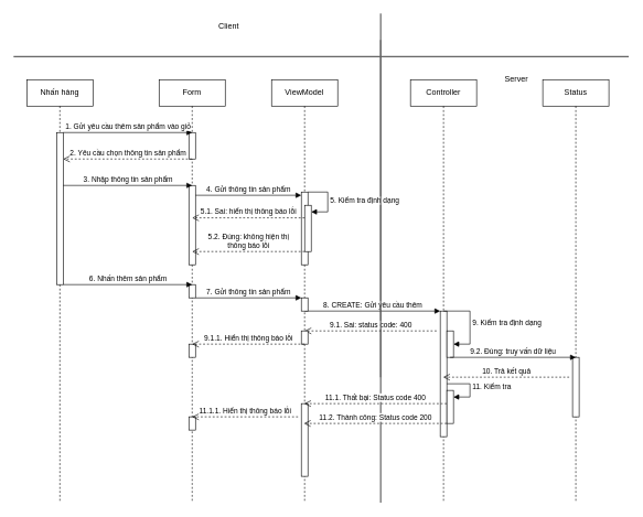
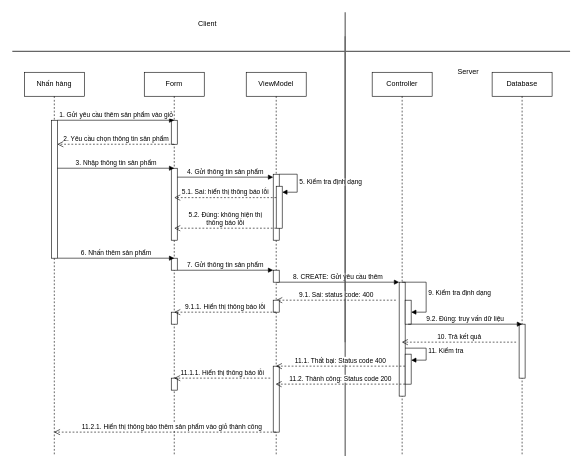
  <mxCell id="0" />
  <mxCell id="1" parent="0" />
  <mxCell id="2" value="" style="line;strokeWidth=2;direction=south;html=1;fillColor=#f5f5f5;fontColor=#333333;strokeColor=#666666;" parent="1" vertex="1"><mxGeometry x="570" y="20" width="10" height="550" as="geometry" /></mxCell>
  <mxCell id="3" value="Nhấn hàng" style="shape=umlLifeline;perimeter=lifelinePerimeter;whiteSpace=wrap;html=1;container=1;dropTarget=0;collapsible=0;recursiveResize=0;outlineConnect=0;portConstraint=eastwest;newEdgeStyle={&quot;curved&quot;:0,&quot;rounded&quot;:0};" parent="1" vertex="1"><mxGeometry x="40" y="120" width="100" height="640" as="geometry" /></mxCell>
  <mxCell id="4" value="" style="html=1;points=[[0,0,0,0,5],[0,1,0,0,-5],[1,0,0,0,5],[1,1,0,0,-5]];perimeter=orthogonalPerimeter;outlineConnect=0;targetShapes=umlLifeline;portConstraint=eastwest;newEdgeStyle={&quot;curved&quot;:0,&quot;rounded&quot;:0};" parent="3" vertex="1"><mxGeometry x="45" y="80" width="10" height="230" as="geometry" /></mxCell>
  <mxCell id="5" value="Form" style="shape=umlLifeline;perimeter=lifelinePerimeter;whiteSpace=wrap;html=1;container=1;dropTarget=0;collapsible=0;recursiveResize=0;outlineConnect=0;portConstraint=eastwest;newEdgeStyle={&quot;curved&quot;:0,&quot;rounded&quot;:0};" parent="1" vertex="1"><mxGeometry x="240" y="120" width="100" height="640" as="geometry" /></mxCell>
  <mxCell id="6" value="" style="html=1;points=[[0,0,0,0,5],[0,1,0,0,-5],[1,0,0,0,5],[1,1,0,0,-5]];perimeter=orthogonalPerimeter;outlineConnect=0;targetShapes=umlLifeline;portConstraint=eastwest;newEdgeStyle={&quot;curved&quot;:0,&quot;rounded&quot;:0};" parent="5" vertex="1"><mxGeometry x="45" y="80" width="10" height="40" as="geometry" /></mxCell>
  <mxCell id="7" value="" style="html=1;points=[[0,0,0,0,5],[0,1,0,0,-5],[1,0,0,0,5],[1,1,0,0,-5]];perimeter=orthogonalPerimeter;outlineConnect=0;targetShapes=umlLifeline;portConstraint=eastwest;newEdgeStyle={&quot;curved&quot;:0,&quot;rounded&quot;:0};" parent="5" vertex="1"><mxGeometry x="45" y="160" width="10" height="120" as="geometry" /></mxCell>
  <mxCell id="8" value="" style="html=1;points=[[0,0,0,0,5],[0,1,0,0,-5],[1,0,0,0,5],[1,1,0,0,-5]];perimeter=orthogonalPerimeter;outlineConnect=0;targetShapes=umlLifeline;portConstraint=eastwest;newEdgeStyle={&quot;curved&quot;:0,&quot;rounded&quot;:0};" parent="5" vertex="1"><mxGeometry x="45" y="310" width="10" height="20" as="geometry" /></mxCell>
  <mxCell id="9" value="" style="html=1;points=[[0,0,0,0,5],[0,1,0,0,-5],[1,0,0,0,5],[1,1,0,0,-5]];perimeter=orthogonalPerimeter;outlineConnect=0;targetShapes=umlLifeline;portConstraint=eastwest;newEdgeStyle={&quot;curved&quot;:0,&quot;rounded&quot;:0};" parent="5" vertex="1"><mxGeometry x="45" y="400" width="10" height="20" as="geometry" /></mxCell>
  <mxCell id="10" value="" style="html=1;points=[[0,0,0,0,5],[0,1,0,0,-5],[1,0,0,0,5],[1,1,0,0,-5]];perimeter=orthogonalPerimeter;outlineConnect=0;targetShapes=umlLifeline;portConstraint=eastwest;newEdgeStyle={&quot;curved&quot;:0,&quot;rounded&quot;:0};" parent="5" vertex="1"><mxGeometry x="45" y="510" width="10" height="20" as="geometry" /></mxCell>
  <mxCell id="11" value="Controller" style="shape=umlLifeline;perimeter=lifelinePerimeter;whiteSpace=wrap;html=1;container=1;dropTarget=0;collapsible=0;recursiveResize=0;outlineConnect=0;portConstraint=eastwest;newEdgeStyle={&quot;curved&quot;:0,&quot;rounded&quot;:0};" parent="1" vertex="1"><mxGeometry x="620" y="120" width="100" height="640" as="geometry" /></mxCell>
  <mxCell id="12" value="" style="html=1;points=[[0,0,0,0,5],[0,1,0,0,-5],[1,0,0,0,5],[1,1,0,0,-5]];perimeter=orthogonalPerimeter;outlineConnect=0;targetShapes=umlLifeline;portConstraint=eastwest;newEdgeStyle={&quot;curved&quot;:0,&quot;rounded&quot;:0};" parent="11" vertex="1"><mxGeometry x="45" y="350" width="10" height="190" as="geometry" /></mxCell>
  <mxCell id="13" value="9. Kiểm tra định dạng" style="html=1;align=left;spacingLeft=2;endArrow=block;rounded=0;edgeStyle=orthogonalEdgeStyle;curved=0;rounded=0;exitX=0.5;exitY=0;exitDx=0;exitDy=0;exitPerimeter=0;" parent="11" source="12" target="14" edge="1"><mxGeometry x="0.003" relative="1" as="geometry"><mxPoint x="60" y="350" as="sourcePoint" /><Array as="points"><mxPoint x="90" y="350" /><mxPoint x="90" y="400" /></Array><mxPoint as="offset" /></mxGeometry></mxCell>
  <mxCell id="14" value="" style="html=1;points=[[0,0,0,0,5],[0,1,0,0,-5],[1,0,0,0,5],[1,1,0,0,-5]];perimeter=orthogonalPerimeter;outlineConnect=0;targetShapes=umlLifeline;portConstraint=eastwest;newEdgeStyle={&quot;curved&quot;:0,&quot;rounded&quot;:0};" parent="11" vertex="1"><mxGeometry x="55" y="380" width="10" height="40" as="geometry" /></mxCell>
  <mxCell id="15" value="" style="html=1;points=[[0,0,0,0,5],[0,1,0,0,-5],[1,0,0,0,5],[1,1,0,0,-5]];perimeter=orthogonalPerimeter;outlineConnect=0;targetShapes=umlLifeline;portConstraint=eastwest;newEdgeStyle={&quot;curved&quot;:0,&quot;rounded&quot;:0};" parent="11" vertex="1"><mxGeometry x="55" y="469.99" width="10" height="50.01" as="geometry" /></mxCell>
  <mxCell id="16" value="11. Kiểm tra" style="html=1;align=left;spacingLeft=2;endArrow=block;rounded=0;edgeStyle=orthogonalEdgeStyle;curved=0;rounded=0;" parent="11" target="15" edge="1"><mxGeometry relative="1" as="geometry"><mxPoint x="55" y="460.002" as="sourcePoint" /><Array as="points"><mxPoint x="90" y="460" /><mxPoint x="90" y="480" /></Array></mxGeometry></mxCell>
  <mxCell id="17" value="2. Yêu cầu chọn thông tin sản phẩm" style="html=1;verticalAlign=bottom;endArrow=open;dashed=1;endSize=8;curved=0;rounded=0;" parent="1" source="5" target="4" edge="1"><mxGeometry relative="1" as="geometry"><mxPoint x="250" y="240" as="sourcePoint" /><mxPoint x="170" y="240" as="targetPoint" /><Array as="points"><mxPoint x="170" y="240" /></Array></mxGeometry></mxCell>
  <mxCell id="18" value="3. Nhập thông tin sản phẩm" style="html=1;verticalAlign=bottom;endArrow=block;curved=0;rounded=0;" parent="1" source="4" edge="1"><mxGeometry width="80" relative="1" as="geometry"><mxPoint x="100" y="280" as="sourcePoint" /><mxPoint x="290" y="280" as="targetPoint" /></mxGeometry></mxCell>
  <mxCell id="19" value="1. Gửi yêu cầu thêm sản phẩm vào giỏ" style="html=1;verticalAlign=bottom;endArrow=block;curved=0;rounded=0;" parent="1" edge="1"><mxGeometry width="80" relative="1" as="geometry"><mxPoint x="95" y="200" as="sourcePoint" /><mxPoint x="290" y="200" as="targetPoint" /></mxGeometry></mxCell>
  <mxCell id="20" value="8. CREATE: Gửi yêu cầu thêm" style="html=1;verticalAlign=bottom;endArrow=block;curved=0;rounded=0;" parent="1" edge="1"><mxGeometry width="80" relative="1" as="geometry"><mxPoint x="460" y="470" as="sourcePoint" /><mxPoint x="665" y="470" as="targetPoint" /></mxGeometry></mxCell>
  <mxCell id="21" value="9.1. Sai: status code: 400" style="html=1;verticalAlign=bottom;endArrow=open;dashed=1;endSize=8;curved=0;rounded=0;" parent="1" edge="1"><mxGeometry relative="1" as="geometry"><mxPoint x="659.5" y="500" as="sourcePoint" /><mxPoint x="460" y="500" as="targetPoint" /><Array as="points"><mxPoint x="535" y="500" /></Array></mxGeometry></mxCell>
- <mxCell id="22" value="Status" style="shape=umlLifeline;perimeter=lifelinePerimeter;whiteSpace=wrap;html=1;container=1;dropTarget=0;collapsible=0;recursiveResize=0;outlineConnect=0;portConstraint=eastwest;newEdgeStyle={&quot;curved&quot;:0,&quot;rounded&quot;:0};" parent="1" vertex="1"><mxGeometry x="820" y="120" width="100" height="640" as="geometry" /></mxCell>
+ <mxCell id="22" value="Database" style="shape=umlLifeline;perimeter=lifelinePerimeter;whiteSpace=wrap;html=1;container=1;dropTarget=0;collapsible=0;recursiveResize=0;outlineConnect=0;portConstraint=eastwest;newEdgeStyle={&quot;curved&quot;:0,&quot;rounded&quot;:0};" parent="1" vertex="1"><mxGeometry x="820" y="120" width="100" height="640" as="geometry" /></mxCell>
  <mxCell id="23" value="" style="html=1;points=[[0,0,0,0,5],[0,1,0,0,-5],[1,0,0,0,5],[1,1,0,0,-5]];perimeter=orthogonalPerimeter;outlineConnect=0;targetShapes=umlLifeline;portConstraint=eastwest;newEdgeStyle={&quot;curved&quot;:0,&quot;rounded&quot;:0};" parent="22" vertex="1"><mxGeometry x="45" y="420" width="10" height="90" as="geometry" /></mxCell>
  <mxCell id="24" value="" style="line;strokeWidth=2;html=1;fillColor=#f5f5f5;fontColor=#333333;strokeColor=#666666;" parent="1" vertex="1"><mxGeometry x="20" width="930" height="10" as="geometry" y="80" /></mxCell>
  <mxCell id="25" value="Server" style="text;html=1;align=center;verticalAlign=middle;resizable=0;points=[];autosize=1;strokeColor=none;fillColor=none;" parent="1" vertex="1"><mxGeometry x="750" y="105" width="60" height="30" as="geometry" /></mxCell>
  <mxCell id="26" value="Client" style="text;html=1;align=center;verticalAlign=middle;resizable=0;points=[];autosize=1;strokeColor=none;fillColor=none;" parent="1" vertex="1"><mxGeometry x="320" y="25" width="50" height="30" as="geometry" /></mxCell>
  <mxCell id="27" value="ViewModel" style="shape=umlLifeline;perimeter=lifelinePerimeter;whiteSpace=wrap;html=1;container=1;dropTarget=0;collapsible=0;recursiveResize=0;outlineConnect=0;portConstraint=eastwest;newEdgeStyle={&quot;curved&quot;:0,&quot;rounded&quot;:0};" parent="1" vertex="1"><mxGeometry x="410" y="120" width="100" height="640" as="geometry" /></mxCell>
  <mxCell id="28" value="" style="html=1;points=[[0,0,0,0,5],[0,1,0,0,-5],[1,0,0,0,5],[1,1,0,0,-5]];perimeter=orthogonalPerimeter;outlineConnect=0;targetShapes=umlLifeline;portConstraint=eastwest;newEdgeStyle={&quot;curved&quot;:0,&quot;rounded&quot;:0};" parent="27" vertex="1"><mxGeometry x="45" y="170" width="10" height="110" as="geometry" /></mxCell>
  <mxCell id="29" value="5. Kiểm tra định dạng" style="html=1;align=left;spacingLeft=2;endArrow=block;rounded=0;edgeStyle=orthogonalEdgeStyle;curved=0;rounded=0;" parent="27" target="30" edge="1"><mxGeometry relative="1" as="geometry"><mxPoint x="55" y="170" as="sourcePoint" /><Array as="points"><mxPoint x="85" y="200" /></Array></mxGeometry></mxCell>
  <mxCell id="30" value="" style="html=1;points=[[0,0,0,0,5],[0,1,0,0,-5],[1,0,0,0,5],[1,1,0,0,-5]];perimeter=orthogonalPerimeter;outlineConnect=0;targetShapes=umlLifeline;portConstraint=eastwest;newEdgeStyle={&quot;curved&quot;:0,&quot;rounded&quot;:0};" parent="27" vertex="1"><mxGeometry x="50" y="190" width="10" height="70" as="geometry" /></mxCell>
  <mxCell id="31" value="" style="html=1;points=[[0,0,0,0,5],[0,1,0,0,-5],[1,0,0,0,5],[1,1,0,0,-5]];perimeter=orthogonalPerimeter;outlineConnect=0;targetShapes=umlLifeline;portConstraint=eastwest;newEdgeStyle={&quot;curved&quot;:0,&quot;rounded&quot;:0};" parent="27" vertex="1"><mxGeometry x="45" y="330" width="10" height="20" as="geometry" /></mxCell>
  <mxCell id="32" value="" style="html=1;points=[[0,0,0,0,5],[0,1,0,0,-5],[1,0,0,0,5],[1,1,0,0,-5]];perimeter=orthogonalPerimeter;outlineConnect=0;targetShapes=umlLifeline;portConstraint=eastwest;newEdgeStyle={&quot;curved&quot;:0,&quot;rounded&quot;:0};" parent="27" vertex="1"><mxGeometry x="45" y="380" width="10" height="20" as="geometry" /></mxCell>
  <mxCell id="33" value="" style="html=1;points=[[0,0,0,0,5],[0,1,0,0,-5],[1,0,0,0,5],[1,1,0,0,-5]];perimeter=orthogonalPerimeter;outlineConnect=0;targetShapes=umlLifeline;portConstraint=eastwest;newEdgeStyle={&quot;curved&quot;:0,&quot;rounded&quot;:0};" parent="27" vertex="1"><mxGeometry x="45" y="490" width="10" height="110" as="geometry" /></mxCell>
  <mxCell id="34" value="4. Gửi thông tin sản phẩm" style="html=1;verticalAlign=bottom;endArrow=block;curved=0;rounded=0;" parent="1" source="7" edge="1"><mxGeometry width="80" relative="1" as="geometry"><mxPoint x="300" y="295" as="sourcePoint" /><mxPoint x="455" y="294.88" as="targetPoint" /></mxGeometry></mxCell>
  <mxCell id="35" value="" style="line;strokeWidth=2;direction=south;html=1;fillColor=#f5f5f5;fontColor=#333333;strokeColor=#666666;" parent="1" vertex="1"><mxGeometry x="570" y="60" width="10" height="700" as="geometry" /></mxCell>
+ <mxCell id="36" value="11.2.1. Hiển thị thông báo thêm sản phẩm vào giỏ thành công" style="html=1;verticalAlign=bottom;endArrow=open;dashed=1;endSize=8;curved=0;rounded=0;" parent="1" source="27" target="3" edge="1"><mxGeometry x="-0.059" relative="1" as="geometry"><mxPoint x="437.5" y="720" as="sourcePoint" /><mxPoint x="262.5" y="720" as="targetPoint" /><Array as="points"><mxPoint x="317.5" y="720" /></Array><mxPoint as="offset" /></mxGeometry></mxCell>
  <mxCell id="37" value="5.1. Sai: hiển thị thông báo lỗi" style="html=1;verticalAlign=bottom;endArrow=open;dashed=1;endSize=8;curved=0;rounded=0;" parent="1" source="30" edge="1"><mxGeometry relative="1" as="geometry"><mxPoint x="449.75" y="329.38" as="sourcePoint" /><mxPoint x="290" y="329" as="targetPoint" /><Array as="points" /></mxGeometry></mxCell>
  <mxCell id="38" value="5.2. Đúng: không hiện thị &lt;br&gt;thông báo lỗi" style="html=1;verticalAlign=bottom;endArrow=open;dashed=1;endSize=8;curved=0;rounded=0;" parent="1" edge="1"><mxGeometry relative="1" as="geometry"><mxPoint x="460" y="380" as="sourcePoint" /><mxPoint x="290" y="380" as="targetPoint" /><Array as="points" /></mxGeometry></mxCell>
  <mxCell id="39" value="6. Nhấn thêm sản phẩm" style="html=1;verticalAlign=bottom;endArrow=block;curved=0;rounded=0;" parent="1" edge="1"><mxGeometry width="80" relative="1" as="geometry"><mxPoint x="95" y="430" as="sourcePoint" /><mxPoint x="290" y="430" as="targetPoint" /></mxGeometry></mxCell>
  <mxCell id="40" value="7. Gửi thông tin sản phẩm" style="html=1;verticalAlign=bottom;endArrow=block;curved=0;rounded=0;" parent="1" edge="1"><mxGeometry width="80" relative="1" as="geometry"><mxPoint x="295" y="450.12" as="sourcePoint" /><mxPoint x="455" y="450" as="targetPoint" /></mxGeometry></mxCell>
  <mxCell id="41" value="9.1.1. Hiển thị thông báo lỗi" style="html=1;verticalAlign=bottom;endArrow=open;dashed=1;endSize=8;curved=0;rounded=0;" parent="1" edge="1"><mxGeometry relative="1" as="geometry"><mxPoint x="459.5" y="520" as="sourcePoint" /><mxPoint x="290" y="520" as="targetPoint" /><Array as="points"><mxPoint x="335" y="520" /></Array></mxGeometry></mxCell>
  <mxCell id="42" value="9.2. Đúng: truy vấn dữ liệu" style="html=1;verticalAlign=bottom;endArrow=block;curved=0;rounded=0;" parent="1" edge="1"><mxGeometry width="80" relative="1" as="geometry"><mxPoint x="680" y="540" as="sourcePoint" /><mxPoint x="870" y="540" as="targetPoint" /></mxGeometry></mxCell>
  <mxCell id="43" value="10. Trả kết quả" style="html=1;verticalAlign=bottom;endArrow=open;dashed=1;endSize=8;curved=0;rounded=0;" parent="1" target="11" edge="1"><mxGeometry relative="1" as="geometry"><mxPoint x="860" y="570" as="sourcePoint" /><mxPoint x="710" y="570" as="targetPoint" /><Array as="points" /></mxGeometry></mxCell>
  <mxCell id="44" value="11.1. Thất bại: Status code 400" style="html=1;verticalAlign=bottom;endArrow=open;dashed=1;endSize=8;curved=0;rounded=0;" parent="1" target="27" edge="1"><mxGeometry relative="1" as="geometry"><mxPoint x="674.75" y="610" as="sourcePoint" /><mxPoint x="475.25" y="610" as="targetPoint" /><Array as="points" /></mxGeometry></mxCell>
  <mxCell id="45" value="11.2. Thành công: Status code 200" style="html=1;verticalAlign=bottom;endArrow=open;dashed=1;endSize=8;curved=0;rounded=0;" parent="1" edge="1"><mxGeometry relative="1" as="geometry"><mxPoint x="674.75" y="640" as="sourcePoint" /><mxPoint x="459" y="640" as="targetPoint" /><Array as="points" /></mxGeometry></mxCell>
  <mxCell id="46" value="11.1.1. Hiển thị thông báo lỗi" style="html=1;verticalAlign=bottom;endArrow=open;dashed=1;endSize=8;curved=0;rounded=0;" parent="1" edge="1"><mxGeometry relative="1" as="geometry"><mxPoint x="450" y="630" as="sourcePoint" /><mxPoint x="290" y="630" as="targetPoint" /><Array as="points"><mxPoint x="325" y="630" /></Array></mxGeometry></mxCell>
